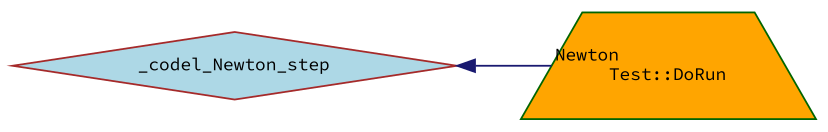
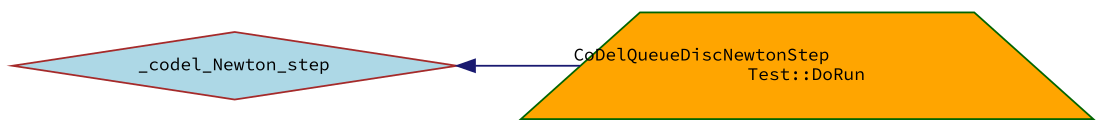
  digraph {
    rankdir=LR
    fontname="Source Code Pro"
    node [fontname="Source Code Pro" fontsize=10 style=filled]
    n1 [color=brown fillcolor=lightblue fontcolor=black height=0.2 label=_codel_Newton_step shape=diamond width=0.4]
-   n2 [color=darkgreen fillcolor=orange height=0.2 label="Newton\lTest::DoRun" shape=trapezium width=0.4]
+   n2 [color=darkgreen fillcolor=orange height=0.2 label="CoDelQueueDiscNewtonStep\lTest::DoRun" shape=trapezium width=0.4]
    n1 -> n2 [color=midnightblue dir=back fontname="Source Code Pro" fontsize=10 labelfontname=Helvetica labelfontsize=10 style=solid]
  }
